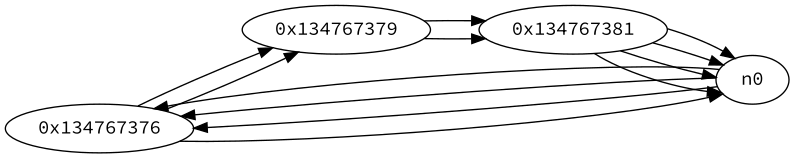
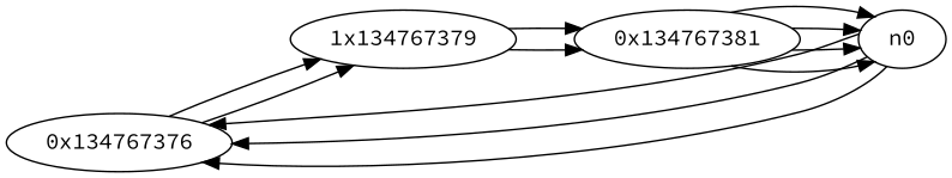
  digraph {
    fontname="Source Code Pro"
    rankdir=LR
    node [fontname="Source Code Pro"]
    edge [fontname="Source Code Pro"]
    n1 [label="0x134767376"]
-   n2 [label="0x134767379"]
+   n2 [label="1x134767379"]
    n0
    n3 [label="0x134767381"]
    n1 -> n2
    n1 -> n2
-   n1 -> n0
    n2 -> n3
    n2 -> n3
    n0 -> n1
    n0 -> n1
    n0 -> n1
    n3 -> n0
    n3 -> n0
    n3 -> n0
    n3 -> n0
  }
